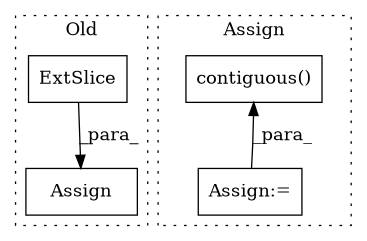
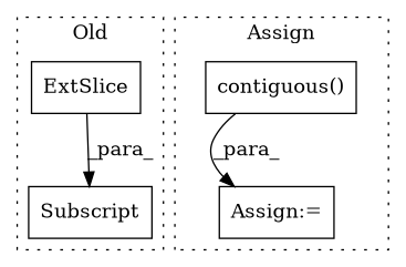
  digraph {
    node [shape=box]
-   n1 [a=63 l="12,0" label=Assign s="8629,0"]
+   n1 [a=63 l="12,0" label=Subscript s="8629,0"]
    n2 [a=85 l=3 label=ExtSlice s=8629]
    n3 [a=75 l=31 label="contiguous()" s=13707]
    n4 [a=68 l=9 label="Assign:=" s=13804]
    subgraph cluster_1 {
      label=Old
      style=dotted
      n1
      n2
    }
    subgraph cluster_2 {
      label=Assign
      style=dotted
      n3
      n4
    }
    n2 -> n1 [label=_para_]
-   n4 -> n3 [label=_para_]
+   n3 -> n4 [label=_para_]
  }
